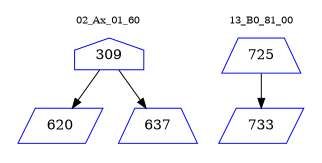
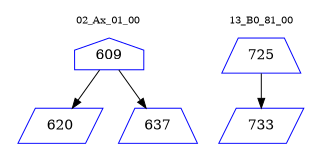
  digraph {
    node [color=blue shape=parallelogram]
    edge [color=black]
-   n1 [label=309 shape=house]
+   n1 [label=609 shape=house]
    n2 [label=620]
    n3 [label=637 shape=trapezium]
    n4 [label=725 shape=trapezium]
    n5 [label=733]
    subgraph cluster_1 {
      color=white
      fontsize=10
-     label="02_Ax_01_60"
+     label="02_Ax_01_00"
      n1
      n2
      n3
    }
    subgraph cluster_2 {
      color=white
      fontsize=10
      label="13_B0_81_00"
      n4
      n5
    }
    n1 -> n2
    n1 -> n3
    n4 -> n5
  }
